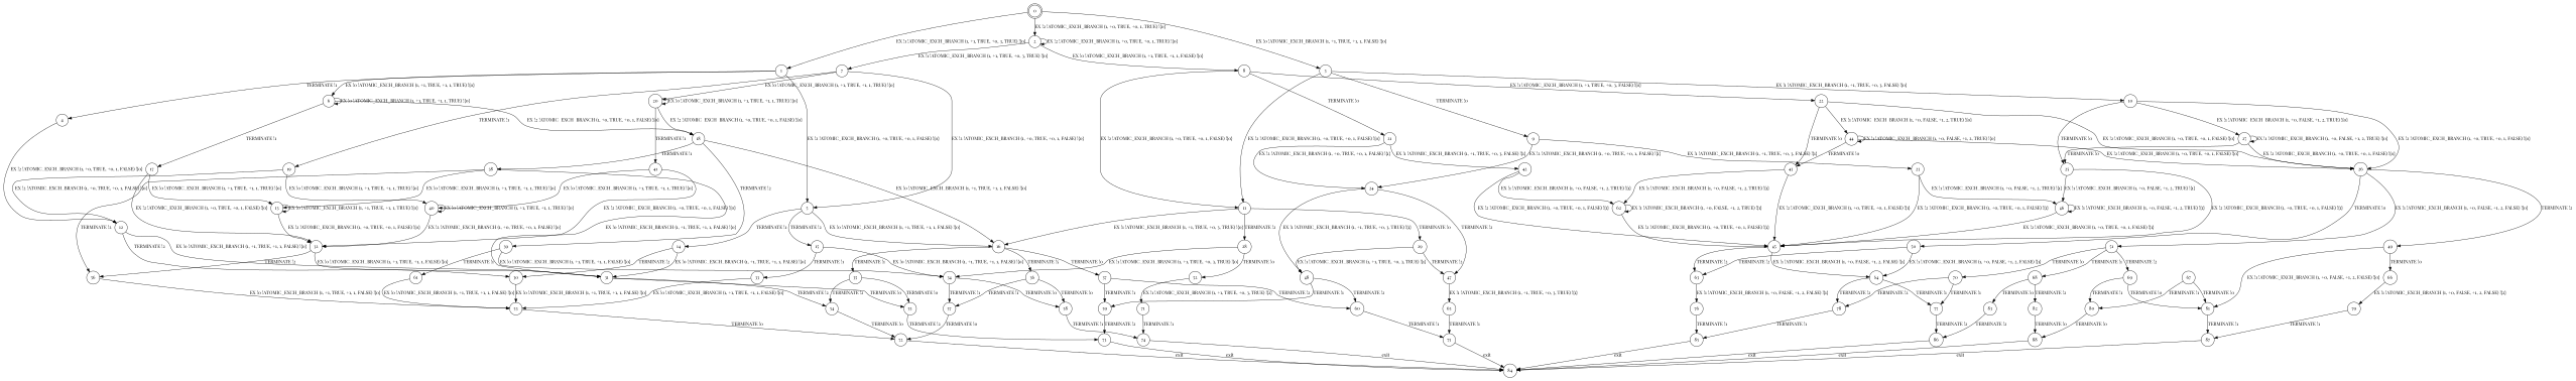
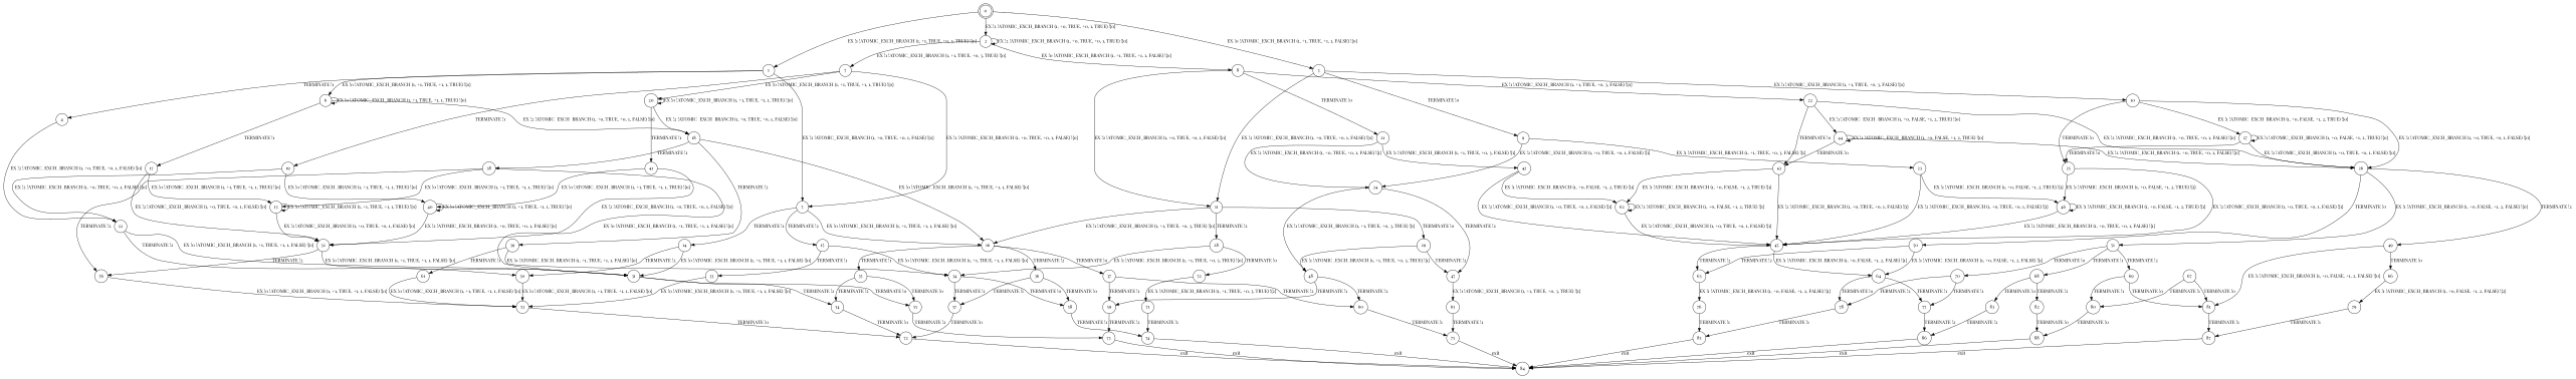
  digraph {
    fontname="Playfair Display"
    node [fontname="Playfair Display" shape=circle]
    edge [fontname="Playfair Display"]
    0 [peripheries=2]
    1
    2
    3
    4
    5
    6
    7
    8
    9
    10
    11
    12
    14
    15
    16
    17
    18
    19
    20
    21
    22
    23
    24
    25
    26
    27
    28
    29
    30
    31
    13
    32
    33
    34
    35
    36
    37
    38
    39
    40
    41
    42
    43
    44
    45
    46
    47
    48
    49
    50
    51
    52
    53
    54
    55
    56
    57
    58
    59
    60
    61
    62
    63
    64
    65
    66
    81
    68
    69
    70
    71
    72
    73
    74
    75
    76
    77
    78
    79
    67
    80
    82
    83
    84
    85
    86
    87
    88
    0 -> 1 [label="EX !1 !ATOMIC_EXCH_BRANCH (1, +1, TRUE, +0, 3, TRUE) !{0}"]
    0 -> 2 [label="EX !2 !ATOMIC_EXCH_BRANCH (1, +0, TRUE, +0, 1, TRUE) !{0}"]
    0 -> 3 [label="EX !0 !ATOMIC_EXCH_BRANCH (1, +1, TRUE, +1, 1, FALSE) !{0}"]
    1 -> 4 [label="TERMINATE !1"]
    1 -> 5 [label="EX !2 !ATOMIC_EXCH_BRANCH (1, +0, TRUE, +0, 1, FALSE) !{0}"]
    1 -> 6 [label="EX !0 !ATOMIC_EXCH_BRANCH (1, +1, TRUE, +1, 1, TRUE) !{0}"]
    2 -> 2 [label="EX !2 !ATOMIC_EXCH_BRANCH (1, +0, TRUE, +0, 1, TRUE) !{0}"]
    2 -> 7 [label="EX !1 !ATOMIC_EXCH_BRANCH (1, +1, TRUE, +0, 3, TRUE) !{0}"]
    2 -> 8 [label="EX !0 !ATOMIC_EXCH_BRANCH (1, +1, TRUE, +1, 1, FALSE) !{0}"]
    3 -> 9 [label="TERMINATE !0"]
    3 -> 10 [label="EX !1 !ATOMIC_EXCH_BRANCH (1, +1, TRUE, +0, 3, FALSE) !{0}"]
    3 -> 11 [label="EX !2 !ATOMIC_EXCH_BRANCH (1, +0, TRUE, +0, 1, FALSE) !{0}"]
    4 -> 12 [label="EX !2 !ATOMIC_EXCH_BRANCH (1, +0, TRUE, +0, 1, FALSE) !{0}"]
    5 -> 14 [label="TERMINATE !1"]
    5 -> 15 [label="TERMINATE !2"]
    5 -> 16 [label="EX !0 !ATOMIC_EXCH_BRANCH (1, +1, TRUE, +1, 1, FALSE) !{0}"]
    6 -> 6 [label="EX !0 !ATOMIC_EXCH_BRANCH (1, +1, TRUE, +1, 1, TRUE) !{0}"]
    6 -> 17 [label="TERMINATE !1"]
    6 -> 18 [label="EX !2 !ATOMIC_EXCH_BRANCH (1, +0, TRUE, +0, 1, FALSE) !{0}"]
    7 -> 5 [label="EX !2 !ATOMIC_EXCH_BRANCH (1, +0, TRUE, +0, 1, FALSE) !{0}"]
    7 -> 19 [label="TERMINATE !1"]
    7 -> 20 [label="EX !0 !ATOMIC_EXCH_BRANCH (1, +1, TRUE, +1, 1, TRUE) !{0}"]
    8 -> 11 [label="EX !2 !ATOMIC_EXCH_BRANCH (1, +0, TRUE, +0, 1, FALSE) !{0}"]
    8 -> 21 [label="TERMINATE !0"]
    8 -> 22 [label="EX !1 !ATOMIC_EXCH_BRANCH (1, +1, TRUE, +0, 3, FALSE) !{0}"]
    9 -> 23 [label="EX !1 !ATOMIC_EXCH_BRANCH (1, +1, TRUE, +0, 3, FALSE) !{1}"]
    9 -> 24 [label="EX !2 !ATOMIC_EXCH_BRANCH (1, +0, TRUE, +0, 1, FALSE) !{1}"]
    10 -> 25 [label="TERMINATE !0"]
    10 -> 26 [label="EX !2 !ATOMIC_EXCH_BRANCH (1, +0, TRUE, +0, 1, FALSE) !{0}"]
    10 -> 27 [label="EX !1 !ATOMIC_EXCH_BRANCH (1, +0, FALSE, +1, 2, TRUE) !{0}"]
    11 -> 16 [label="EX !1 !ATOMIC_EXCH_BRANCH (1, +1, TRUE, +0, 3, TRUE) !{0}"]
    11 -> 28 [label="TERMINATE !2"]
    11 -> 29 [label="TERMINATE !0"]
    12 -> 30 [label="TERMINATE !2"]
    12 -> 31 [label="EX !0 !ATOMIC_EXCH_BRANCH (1, +1, TRUE, +1, 1, FALSE) !{0}"]
    14 -> 30 [label="TERMINATE !2"]
    14 -> 31 [label="EX !0 !ATOMIC_EXCH_BRANCH (1, +1, TRUE, +1, 1, FALSE) !{0}"]
    15 -> 33 [label="TERMINATE !1"]
    15 -> 34 [label="EX !0 !ATOMIC_EXCH_BRANCH (1, +1, TRUE, +1, 1, FALSE) !{0}"]
    16 -> 35 [label="TERMINATE !1"]
-   16 -> 36 [label="TERMINATE !5"]
+   16 -> 36 [label="TERMINATE !2"]
    16 -> 37 [label="TERMINATE !0"]
    17 -> 13 [label="EX !0 !ATOMIC_EXCH_BRANCH (1, +1, TRUE, +1, 1, TRUE) !{0}"]
    17 -> 32 [label="EX !2 !ATOMIC_EXCH_BRANCH (1, +0, TRUE, +0, 1, FALSE) !{0}"]
    18 -> 16 [label="EX !0 !ATOMIC_EXCH_BRANCH (1, +1, TRUE, +1, 1, FALSE) !{0}"]
    18 -> 38 [label="TERMINATE !1"]
    18 -> 39 [label="TERMINATE !2"]
    19 -> 12 [label="EX !2 !ATOMIC_EXCH_BRANCH (1, +0, TRUE, +0, 1, FALSE) !{0}"]
    19 -> 40 [label="EX !0 !ATOMIC_EXCH_BRANCH (1, +1, TRUE, +1, 1, TRUE) !{0}"]
    20 -> 18 [label="EX !2 !ATOMIC_EXCH_BRANCH (1, +0, TRUE, +0, 1, FALSE) !{0}"]
    20 -> 20 [label="EX !0 !ATOMIC_EXCH_BRANCH (1, +1, TRUE, +1, 1, TRUE) !{0}"]
    20 -> 41 [label="TERMINATE !1"]
    21 -> 24 [label="EX !2 !ATOMIC_EXCH_BRANCH (1, +0, TRUE, +0, 1, FALSE) !{1}"]
    21 -> 42 [label="EX !1 !ATOMIC_EXCH_BRANCH (1, +1, TRUE, +0, 3, FALSE) !{1}"]
    22 -> 26 [label="EX !2 !ATOMIC_EXCH_BRANCH (1, +0, TRUE, +0, 1, FALSE) !{0}"]
    22 -> 43 [label="TERMINATE !0"]
    22 -> 44 [label="EX !1 !ATOMIC_EXCH_BRANCH (1, +0, FALSE, +1, 2, TRUE) !{0}"]
    23 -> 45 [label="EX !2 !ATOMIC_EXCH_BRANCH (1, +0, TRUE, +0, 1, FALSE) !{1}"]
    23 -> 46 [label="EX !1 !ATOMIC_EXCH_BRANCH (1, +0, FALSE, +1, 2, TRUE) !{1}"]
    24 -> 47 [label="TERMINATE !2"]
    24 -> 48 [label="EX !1 !ATOMIC_EXCH_BRANCH (1, +1, TRUE, +0, 3, TRUE) !{1}"]
    25 -> 45 [label="EX !2 !ATOMIC_EXCH_BRANCH (1, +0, TRUE, +0, 1, FALSE) !{1}"]
    25 -> 46 [label="EX !1 !ATOMIC_EXCH_BRANCH (1, +0, FALSE, +1, 2, TRUE) !{1}"]
    26 -> 49 [label="TERMINATE !2"]
    26 -> 50 [label="TERMINATE !0"]
    26 -> 51 [label="EX !1 !ATOMIC_EXCH_BRANCH (1, +0, FALSE, +1, 2, FALSE) !{0}"]
    27 -> 25 [label="TERMINATE !0"]
    27 -> 26 [label="EX !2 !ATOMIC_EXCH_BRANCH (1, +0, TRUE, +0, 1, FALSE) !{0}"]
    27 -> 27 [label="EX !1 !ATOMIC_EXCH_BRANCH (1, +0, FALSE, +1, 2, TRUE) !{0}"]
    28 -> 34 [label="EX !1 !ATOMIC_EXCH_BRANCH (1, +1, TRUE, +0, 3, TRUE) !{0}"]
    28 -> 52 [label="TERMINATE !0"]
    29 -> 47 [label="TERMINATE !2"]
    29 -> 48 [label="EX !1 !ATOMIC_EXCH_BRANCH (1, +1, TRUE, +0, 3, TRUE) !{1}"]
    30 -> 53 [label="EX !0 !ATOMIC_EXCH_BRANCH (1, +1, TRUE, +1, 1, FALSE) !{0}"]
    31 -> 54 [label="TERMINATE !2"]
    31 -> 55 [label="TERMINATE !0"]
    13 -> 13 [label="EX !0 !ATOMIC_EXCH_BRANCH (1, +1, TRUE, +1, 1, TRUE) !{0}"]
    13 -> 32 [label="EX !2 !ATOMIC_EXCH_BRANCH (1, +0, TRUE, +0, 1, FALSE) !{0}"]
    32 -> 31 [label="EX !0 !ATOMIC_EXCH_BRANCH (1, +1, TRUE, +1, 1, FALSE) !{0}"]
    32 -> 56 [label="TERMINATE !2"]
    33 -> 53 [label="EX !0 !ATOMIC_EXCH_BRANCH (1, +1, TRUE, +1, 1, FALSE) !{0}"]
    34 -> 57 [label="TERMINATE !1"]
    34 -> 58 [label="TERMINATE !0"]
    35 -> 54 [label="TERMINATE !2"]
    35 -> 55 [label="TERMINATE !0"]
    36 -> 57 [label="TERMINATE !1"]
    36 -> 58 [label="TERMINATE !0"]
    37 -> 59 [label="TERMINATE !1"]
    37 -> 60 [label="TERMINATE !2"]
    38 -> 31 [label="EX !0 !ATOMIC_EXCH_BRANCH (1, +1, TRUE, +1, 1, FALSE) !{0}"]
    38 -> 13 [label="EX !0 !ATOMIC_EXCH_BRANCH (1, +1, TRUE, +1, 1, TRUE) !{0}"]
    38 -> 56 [label="TERMINATE !2"]
    39 -> 34 [label="EX !0 !ATOMIC_EXCH_BRANCH (1, +1, TRUE, +1, 1, FALSE) !{0}"]
    39 -> 61 [label="TERMINATE !1"]
    40 -> 32 [label="EX !2 !ATOMIC_EXCH_BRANCH (1, +0, TRUE, +0, 1, FALSE) !{0}"]
    40 -> 40 [label="EX !0 !ATOMIC_EXCH_BRANCH (1, +1, TRUE, +1, 1, TRUE) !{0}"]
    41 -> 32 [label="EX !2 !ATOMIC_EXCH_BRANCH (1, +0, TRUE, +0, 1, FALSE) !{0}"]
    41 -> 40 [label="EX !0 !ATOMIC_EXCH_BRANCH (1, +1, TRUE, +1, 1, TRUE) !{0}"]
    42 -> 45 [label="EX !2 !ATOMIC_EXCH_BRANCH (1, +0, TRUE, +0, 1, FALSE) !{1}"]
    42 -> 62 [label="EX !1 !ATOMIC_EXCH_BRANCH (1, +0, FALSE, +1, 2, TRUE) !{1}"]
    43 -> 45 [label="EX !2 !ATOMIC_EXCH_BRANCH (1, +0, TRUE, +0, 1, FALSE) !{1}"]
    43 -> 62 [label="EX !1 !ATOMIC_EXCH_BRANCH (1, +0, FALSE, +1, 2, TRUE) !{1}"]
    44 -> 26 [label="EX !2 !ATOMIC_EXCH_BRANCH (1, +0, TRUE, +0, 1, FALSE) !{0}"]
    44 -> 43 [label="TERMINATE !0"]
    44 -> 44 [label="EX !1 !ATOMIC_EXCH_BRANCH (1, +0, FALSE, +1, 2, TRUE) !{0}"]
    45 -> 63 [label="TERMINATE !2"]
    45 -> 64 [label="EX !1 !ATOMIC_EXCH_BRANCH (1, +0, FALSE, +1, 2, FALSE) !{1}"]
    46 -> 45 [label="EX !2 !ATOMIC_EXCH_BRANCH (1, +0, TRUE, +0, 1, FALSE) !{1}"]
    46 -> 46 [label="EX !1 !ATOMIC_EXCH_BRANCH (1, +0, FALSE, +1, 2, TRUE) !{1}"]
    47 -> 65 [label="EX !1 !ATOMIC_EXCH_BRANCH (1, +1, TRUE, +0, 3, TRUE) !{1}"]
    48 -> 59 [label="TERMINATE !1"]
    48 -> 60 [label="TERMINATE !2"]
    49 -> 66 [label="TERMINATE !0"]
    49 -> 81 [label="EX !1 !ATOMIC_EXCH_BRANCH (1, +0, FALSE, +1, 2, FALSE) !{0}"]
    50 -> 63 [label="TERMINATE !2"]
    50 -> 64 [label="EX !1 !ATOMIC_EXCH_BRANCH (1, +0, FALSE, +1, 2, FALSE) !{1}"]
    51 -> 68 [label="TERMINATE !1"]
    51 -> 69 [label="TERMINATE !2"]
    51 -> 70 [label="TERMINATE !0"]
    52 -> 71 [label="EX !1 !ATOMIC_EXCH_BRANCH (1, +1, TRUE, +0, 3, TRUE) !{2}"]
    53 -> 72 [label="TERMINATE !0"]
    54 -> 72 [label="TERMINATE !0"]
    55 -> 73 [label="TERMINATE !2"]
    56 -> 53 [label="EX !0 !ATOMIC_EXCH_BRANCH (1, +1, TRUE, +1, 1, FALSE) !{0}"]
    57 -> 72 [label="TERMINATE !0"]
    58 -> 74 [label="TERMINATE !1"]
    59 -> 73 [label="TERMINATE !2"]
    60 -> 75 [label="TERMINATE !1"]
    61 -> 53 [label="EX !0 !ATOMIC_EXCH_BRANCH (1, +1, TRUE, +1, 1, FALSE) !{0}"]
    62 -> 45 [label="EX !2 !ATOMIC_EXCH_BRANCH (1, +0, TRUE, +0, 1, FALSE) !{1}"]
    62 -> 62 [label="EX !1 !ATOMIC_EXCH_BRANCH (1, +0, FALSE, +1, 2, TRUE) !{1}"]
    63 -> 76 [label="EX !1 !ATOMIC_EXCH_BRANCH (1, +0, FALSE, +1, 2, FALSE) !{1}"]
    64 -> 77 [label="TERMINATE !1"]
-   64 -> 78 [label="TERMINATE !2"]
+   64 -> 78 [label="TERMINATE !0"]
    65 -> 75 [label="TERMINATE !1"]
    66 -> 79 [label="EX !1 !ATOMIC_EXCH_BRANCH (1, +0, FALSE, +1, 2, FALSE) !{2}"]
    81 -> 87 [label="TERMINATE !1"]
    68 -> 82 [label="TERMINATE !2"]
    68 -> 83 [label="TERMINATE !0"]
    69 -> 81 [label="TERMINATE !0"]
    69 -> 80 [label="TERMINATE !1"]
    70 -> 77 [label="TERMINATE !1"]
    70 -> 78 [label="TERMINATE !2"]
    71 -> 74 [label="TERMINATE !1"]
    72 -> 84 [label=exit]
    73 -> 84 [label=exit]
    74 -> 84 [label=exit]
    75 -> 84 [label=exit]
    76 -> 85 [label="TERMINATE !1"]
    77 -> 86 [label="TERMINATE !2"]
    78 -> 85 [label="TERMINATE !1"]
    79 -> 87 [label="TERMINATE !1"]
    67 -> 81 [label="TERMINATE !0"]
    67 -> 80 [label="TERMINATE !1"]
    80 -> 88 [label="TERMINATE !0"]
    82 -> 88 [label="TERMINATE !0"]
    83 -> 86 [label="TERMINATE !2"]
    85 -> 84 [label=exit]
    86 -> 84 [label=exit]
    87 -> 84 [label=exit]
    88 -> 84 [label=exit]
  }
